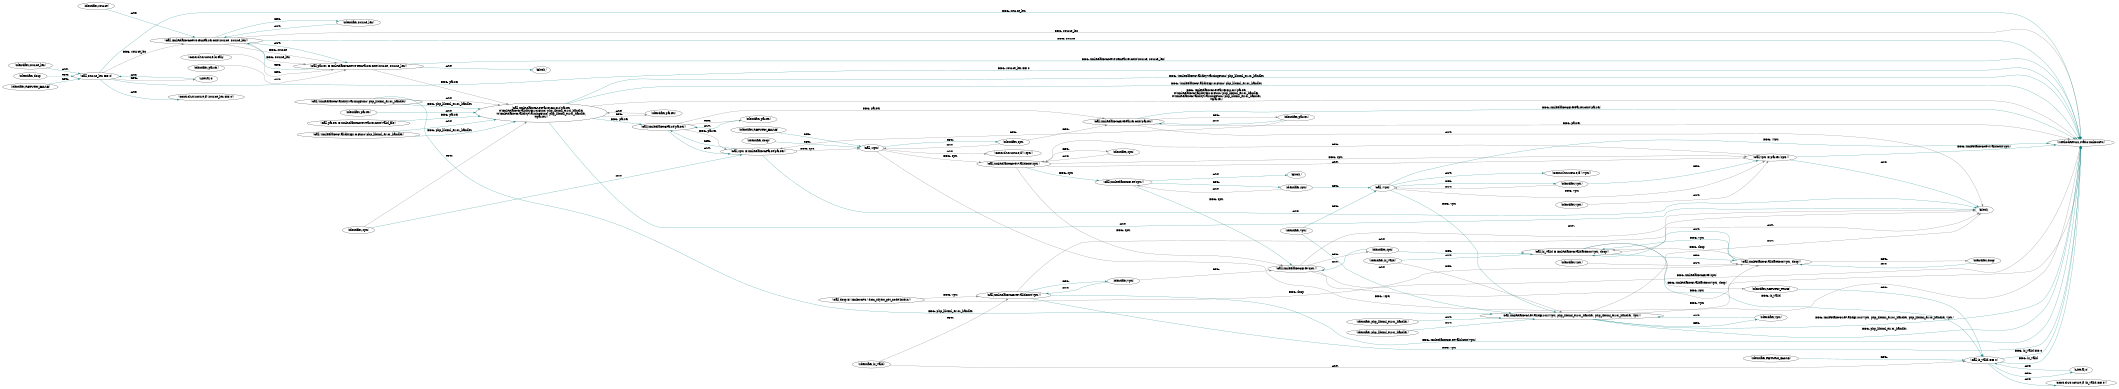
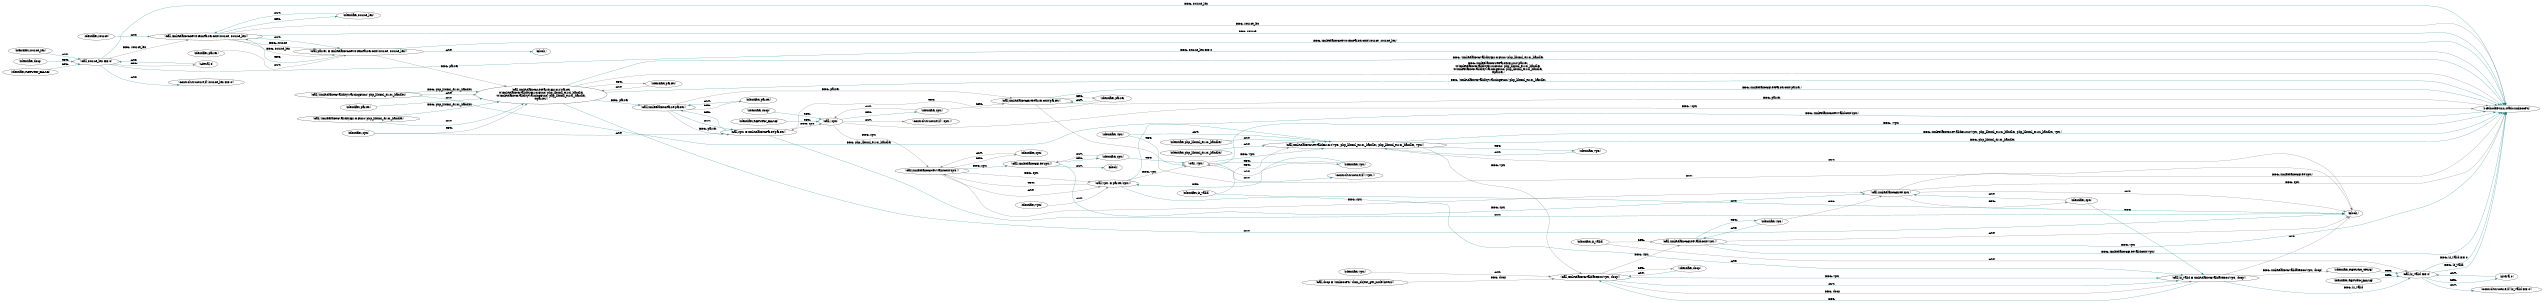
  digraph {
    rankdir=LR
    edge [color=teal]
    n1 [label="(Call,xmlRelaxNGNewMemParserCtxt(source, source_len))"]
    n2 [label="(Call,parser = xmlRelaxNGNewMemParserCtxt(source, source_len))"]
    n3 [label="(MethodReturn,static xmlDocPtr)"]
    n4 [label="(Identifier,source_len)"]
    n5 [label="(Call,xmlRelaxNGSetParserErrors(parser,\n\t\t(xmlRelaxNGValidityErrorFunc) php_libxml_error_handler,\n\t\t(xmlRelaxNGValidityWarningFunc) php_libxml_error_handler,\n\t\tparser))"]
    n6 [label="(Block,)"]
    n7 [label="(Call,source_len == 0)"]
    n8 [label="(ControlStructure,if (source_len == 0))"]
    n9 [label="(Literal,0)"]
    n10 [label="(Call,xmlRelaxNGParse(parser))"]
    n11 [label="(Identifier,parser)"]
    n12 [label="(Block,)"]
    n13 [label="(Call,sptr = xmlRelaxNGParse(parser))"]
    n14 [label="(Call,xmlRelaxNGFreeParserCtxt(parser))"]
    n15 [label="(Identifier,parser)"]
    n16 [label="(Call,!sptr)"]
    n17 [label="(Identifier,parser)"]
    n18 [label="(Call,xmlRelaxNGNewValidCtxt(sptr))"]
    n19 [label="(ControlStructure,if (!sptr))"]
    n20 [label="(Identifier,sptr)"]
    n21 [label="(Call,vptr = parser(sptr))"]
    n22 [label="(Call,xmlRelaxNGFree(sptr))"]
    n23 [label="(Call,xmlRelaxNGFree(sptr))"]
    n24 [label="(Identifier,sptr)"]
    n25 [label="(Call,!vptr)"]
    n26 [label="(Block,)"]
    n27 [label="(Identifier,sptr)"]
    n28 [label="(Identifier,sptr)"]
    n29 [label="(Call,xmlRelaxNGSetValidErrors(vptr, php_libxml_error_handler, php_libxml_error_handler, vptr))"]
    n30 [label="(ControlStructure,if (!vptr))"]
    n31 [label="(Identifier,vptr)"]
    n32 [label="(Call,xmlRelaxNGValidateDoc(vptr, docp))"]
    n33 [label="(Identifier,vptr)"]
    n34 [label="(Call,is_valid = xmlRelaxNGValidateDoc(vptr, docp))"]
    n35 [label="(Call,xmlRelaxNGFreeValidCtxt(vptr))"]
    n36 [label="(Identifier,docp)"]
    n37 [label="(Call,is_valid == 0)"]
    n38 [label="(Identifier,RETURN_TRUE)"]
    n39 [label="(Identifier,vptr)"]
    n40 [label="(Literal,0)"]
    n41 [label="(ControlStructure,if (is_valid == 0))"]
-   n42 [label="(ControlStructure,break;)"]
    n43 [label="(Identifier,source_len)"]
    n44 [label="(Call,docp = (xmlDocPtr) dom_object_get_node(intern))"]
-   n45 [label="(Call,parser = xmlRelaxNGNewParserCtxt(valid_file))"]
    n46 [label="(Identifier,php_libxml_error_handler)"]
    n47 [label="(Identifier,php_libxml_error_handler)"]
    n48 [label="(Identifier,vptr)"]
    n49 [label="(Identifier,is_valid)"]
    n50 [label="(Call,(xmlRelaxNGValidityErrorFunc) php_libxml_error_handler)"]
    n51 [label="(Identifier,docp)"]
    n52 [label="(Identifier,sptr)"]
    n53 [label="(Identifier,vptr)"]
    n54 [label="(Identifier,parser)"]
    n55 [label="(Identifier,docp)"]
    n56 [label="(Identifier,RETURN_FALSE)"]
    n57 [label="(Call,(xmlRelaxNGValidityWarningFunc) php_libxml_error_handler)"]
    n58 [label="(Identifier,parser)"]
    n59 [label="(Identifier,vptr)"]
    n60 [label="(Identifier,RETURN_FALSE)"]
    n61 [label="(Identifier,RETURN_FALSE)"]
    n62 [label="(Identifier,is_valid)"]
    n63 [label="(Identifier,source)"]
    n1 -> n2 [label="AST: "]
    n1 -> n2 [color=gray40 label="DDG: source"]
    n1 -> n2 [color=gray40 label="DDG: source_len"]
    n1 -> n3 [color=gray40 label="DDG: source_len"]
    n1 -> n3 [label="DDG: source"]
    n1 -> n4 [label="CFG: "]
    n2 -> n1 [label="CFG: "]
    n2 -> n3 [label="DDG: xmlRelaxNGNewMemParserCtxt(source, source_len)"]
    n2 -> n5 [color=gray40 label="DDG: parser"]
    n2 -> n6 [label="AST: "]
    n4 -> n1 [label="AST: "]
    n5 -> n3 [label="DDG: (xmlRelaxNGValidityWarningFunc) php_libxml_error_handler"]
    n5 -> n3 [label="DDG: (xmlRelaxNGValidityErrorFunc) php_libxml_error_handler"]
    n5 -> n3 [color=gray40 label="DDG: xmlRelaxNGSetParserErrors(parser,\n\t\t(xmlRelaxNGValidityErrorFunc) php_libxml_error_handler,\n\t\t(xmlRelaxNGValidityWarningFunc) php_libxml_error_handler,\n\t\tparser)"]
    n5 -> n10 [label="DDG: parser"]
    n5 -> n11 [color=gray40 label="CFG: "]
    n5 -> n12 [label="AST: "]
    n7 -> n1 [color=gray40 label="DDG: source_len"]
    n7 -> n3 [label="DDG: source_len"]
    n7 -> n3 [label="DDG: source_len == 0"]
    n7 -> n8 [label="AST: "]
    n7 -> n9 [color=gray40 label="CFG: "]
    n9 -> n7 [label="AST: "]
    n10 -> n13 [label="AST: "]
    n10 -> n13 [color=gray40 label="DDG: parser"]
    n10 -> n14 [color=gray40 label="DDG: parser"]
    n10 -> n15 [color=gray40 label="CFG: "]
    n11 -> n5 [color=gray40 label="AST: "]
    n13 -> n10 [label="CFG: "]
    n13 -> n12 [label="AST: "]
    n13 -> n16 [color=gray40 label="DDG: sptr"]
    n14 -> n3 [color=gray40 label="DDG: parser"]
    n14 -> n3 [label="DDG: xmlRelaxNGFreeParserCtxt(parser)"]
    n14 -> n12 [color=gray40 label="AST: "]
    n14 -> n17 [color=gray40 label="CFG: "]
    n15 -> n10 [label="AST: "]
    n16 -> n3 [color=gray40 label="DDG: !sptr"]
    n16 -> n18 [color=gray40 label="DDG: sptr"]
    n16 -> n19 [color=gray40 label="AST: "]
    n16 -> n20 [label="CFG: "]
    n17 -> n13 [color=gray40 label="CFG: "]
    n17 -> n14 [label="AST: "]
    n18 -> n21 [color=gray40 label="AST: "]
    n18 -> n21 [color=gray40 label="DDG: sptr"]
    n18 -> n22 [label="DDG: sptr"]
    n18 -> n23 [color=gray40 label="DDG: sptr"]
    n18 -> n24 [color=gray40 label="CFG: "]
    n20 -> n14 [color=gray40 label="CFG: "]
    n20 -> n16 [color=gray40 label="AST: "]
    n21 -> n3 [label="DDG: xmlRelaxNGNewValidCtxt(sptr)"]
    n21 -> n12 [label="AST: "]
    n21 -> n18 [color=gray40 label="CFG: "]
-   n25 -> n21 [color=gray40 label="DDG: vptr"]
+   n21 -> n25 [color=gray40 label="DDG: vptr"]
    n22 -> n23 [label="DDG: sptr"]
    n22 -> n26 [label="AST: "]
    n22 -> n27 [label="CFG: "]
    n23 -> n3 [color=gray40 label="DDG: xmlRelaxNGFree(sptr)"]
    n23 -> n3 [color=gray40 label="DDG: sptr"]
    n23 -> n12 [color=gray40 label="AST: "]
    n23 -> n28 [color=gray40 label="CFG: "]
    n24 -> n18 [color=gray40 label="AST: "]
    n25 -> n3 [label="DDG: !vptr"]
    n25 -> n29 [label="DDG: vptr"]
    n25 -> n30 [label="AST: "]
    n25 -> n31 [label="CFG: "]
    n27 -> n22 [color=gray40 label="AST: "]
    n27 -> n25 [label="CFG: "]
    n28 -> n23 [label="AST: "]
    n28 -> n34 [label="CFG: "]
    n29 -> n3 [label="DDG: xmlRelaxNGSetValidErrors(vptr, php_libxml_error_handler, php_libxml_error_handler, vptr)"]
    n29 -> n3 [label="DDG: php_libxml_error_handler"]
    n29 -> n12 [color=gray40 label="AST: "]
    n29 -> n32 [color=gray40 label="DDG: vptr"]
    n29 -> n33 [label="CFG: "]
    n31 -> n21 [label="CFG: "]
    n31 -> n25 [color=gray40 label="AST: "]
    n32 -> n34 [label="AST: "]
    n32 -> n34 [label="DDG: vptr"]
    n32 -> n34 [color=gray40 label="DDG: docp"]
-   n44 -> n35 [color=gray40 label="DDG: vptr"]
+   n32 -> n35 [color=gray40 label="DDG: vptr"]
    n32 -> n36 [color=gray40 label="CFG: "]
    n33 -> n29 [label="AST: "]
    n34 -> n12 [color=gray40 label="AST: "]
    n34 -> n32 [label="CFG: "]
    n34 -> n37 [label="DDG: is_valid"]
    n34 -> n38 [color=gray40 label="DDG: xmlRelaxNGValidateDoc(vptr, docp)"]
    n35 -> n3 [label="DDG: xmlRelaxNGFreeValidCtxt(vptr)"]
    n35 -> n3 [label="DDG: vptr"]
    n35 -> n12 [color=gray40 label="AST: "]
    n35 -> n39 [label="CFG: "]
    n36 -> n32 [label="AST: "]
    n37 -> n3 [label="DDG: is_valid"]
    n37 -> n3 [label="DDG: is_valid == 0"]
    n37 -> n40 [label="CFG: "]
    n37 -> n41 [label="AST: "]
    n38 -> n37 [label="CFG: "]
    n39 -> n23 [color=gray40 label="CFG: "]
    n39 -> n35 [label="AST: "]
    n40 -> n37 [label="AST: "]
-   n42 -> n2 [color=gray40 label="CFG: "]
    n43 -> n7 [label="AST: "]
    n44 -> n32 [color=gray40 label="DDG: docp"]
-   n45 -> n5 [label="DDG: parser"]
    n46 -> n29 [label="AST: "]
    n47 -> n29 [label="AST: "]
    n48 -> n32 [color=gray40 label="AST: "]
    n49 -> n29 [color=gray40 label="CFG: "]
    n49 -> n34 [label="AST: "]
    n50 -> n5 [label="AST: "]
    n50 -> n5 [label="DDG: php_libxml_error_handler"]
    n51 -> n16 [label="CFG: "]
    n52 -> n5 [color=gray40 label="CFG: "]
    n52 -> n13 [label="AST: "]
    n53 -> n21 [color=gray40 label="AST: "]
    n54 -> n2 [color=gray40 label="AST: "]
    n55 -> n7 [label="CFG: "]
    n56 -> n37 [label="CFG: "]
    n57 -> n5 [color=gray40 label="AST: "]
    n57 -> n5 [label="DDG: php_libxml_error_handler"]
    n57 -> n29 [label="DDG: php_libxml_error_handler"]
    n58 -> n5 [label="AST: "]
    n59 -> n25 [label="CFG: "]
    n59 -> n29 [label="AST: "]
    n60 -> n16 [label="CFG: "]
    n61 -> n7 [label="CFG: "]
    n62 -> n35 [color=gray40 label="CFG: "]
    n62 -> n37 [color=gray40 label="AST: "]
    n63 -> n1 [label="AST: "]
  }
